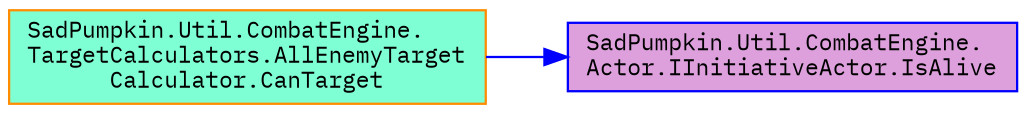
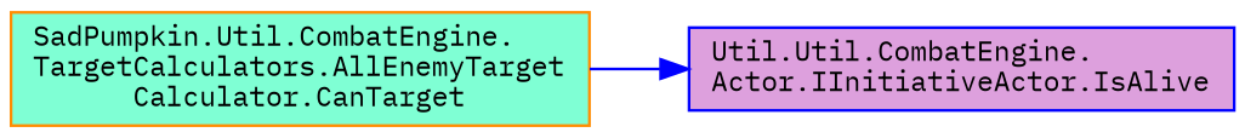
  digraph {
    rankdir=LR
    fontname="IBM Plex Mono"
    node [fontname="IBM Plex Mono" fontsize=10 shape=record style=filled]
    n1 [color=darkorange fillcolor=aquamarine fontcolor=black height=0.2 label="SadPumpkin.Util.CombatEngine.\lTargetCalculators.AllEnemyTarget\lCalculator.CanTarget" width=0.4]
-   n2 [color=blue fillcolor=plum height=0.2 label="SadPumpkin.Util.CombatEngine.\lActor.IInitiativeActor.IsAlive" width=0.4]
+   n2 [color=blue fillcolor=plum height=0.2 label="Util.Util.CombatEngine.\lActor.IInitiativeActor.IsAlive" width=0.4]
    n1 -> n2 [color=blue fontname="IBM Plex Mono" fontsize=10 labelfontname=Helvetica labelfontsize=10 style=solid]
  }
